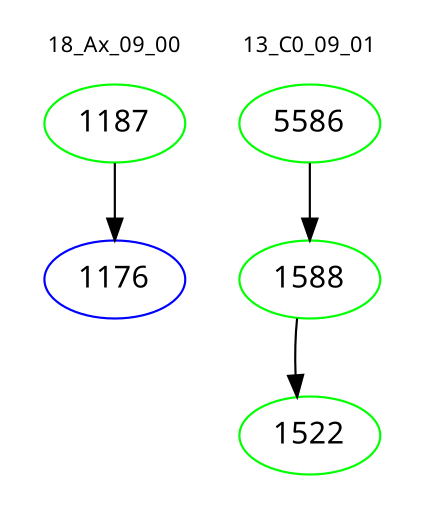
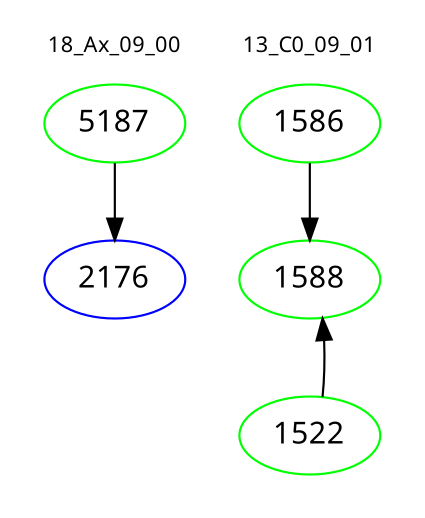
  digraph {
    fontname="Noto Sans"
    node [color=green fontname="Noto Sans"]
    edge [color=black fontname="Noto Sans"]
-   n1 [label=1187]
-   n2 [color=blue label=1176]
-   n3 [label=5586]
+   n1 [label=5187]
+   n2 [color=blue label=2176]
+   n3 [label=1586]
    n4 [label=1588]
    n5 [label=1522]
    subgraph cluster_1 {
      color=white
      fontsize=10
      label="18_Ax_09_00"
      n1
      n2
    }
    subgraph cluster_2 {
      color=white
      fontsize=10
      label="13_C0_09_01"
      n3
      n4
      n5
    }
    n1 -> n2
    n3 -> n4
-   n4 -> n5
+   n5 -> n4
  }
